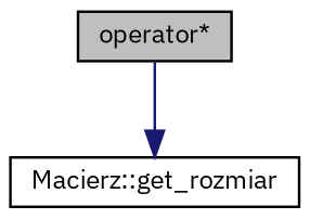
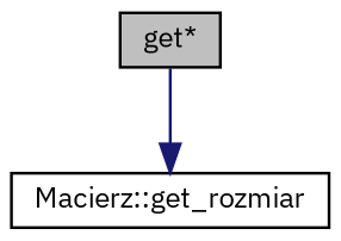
  digraph {
    rankdir=TB
    fontname="IBM Plex Sans"
    node [color=black fontname="IBM Plex Sans" fontsize=10 shape=record style=filled]
-   n1 [fillcolor=grey75 fontcolor=black height=0.2 label="operator*" width=0.4]
+   n1 [fillcolor=grey75 fontcolor=black height=0.2 label="get*" width=0.4]
    n2 [fillcolor=white height=0.2 label="Macierz::get_rozmiar" width=0.4]
    n1 -> n2 [color=midnightblue fontname="IBM Plex Sans" fontsize=10 labelfontname=Helvetica labelfontsize=10 style=solid]
  }
